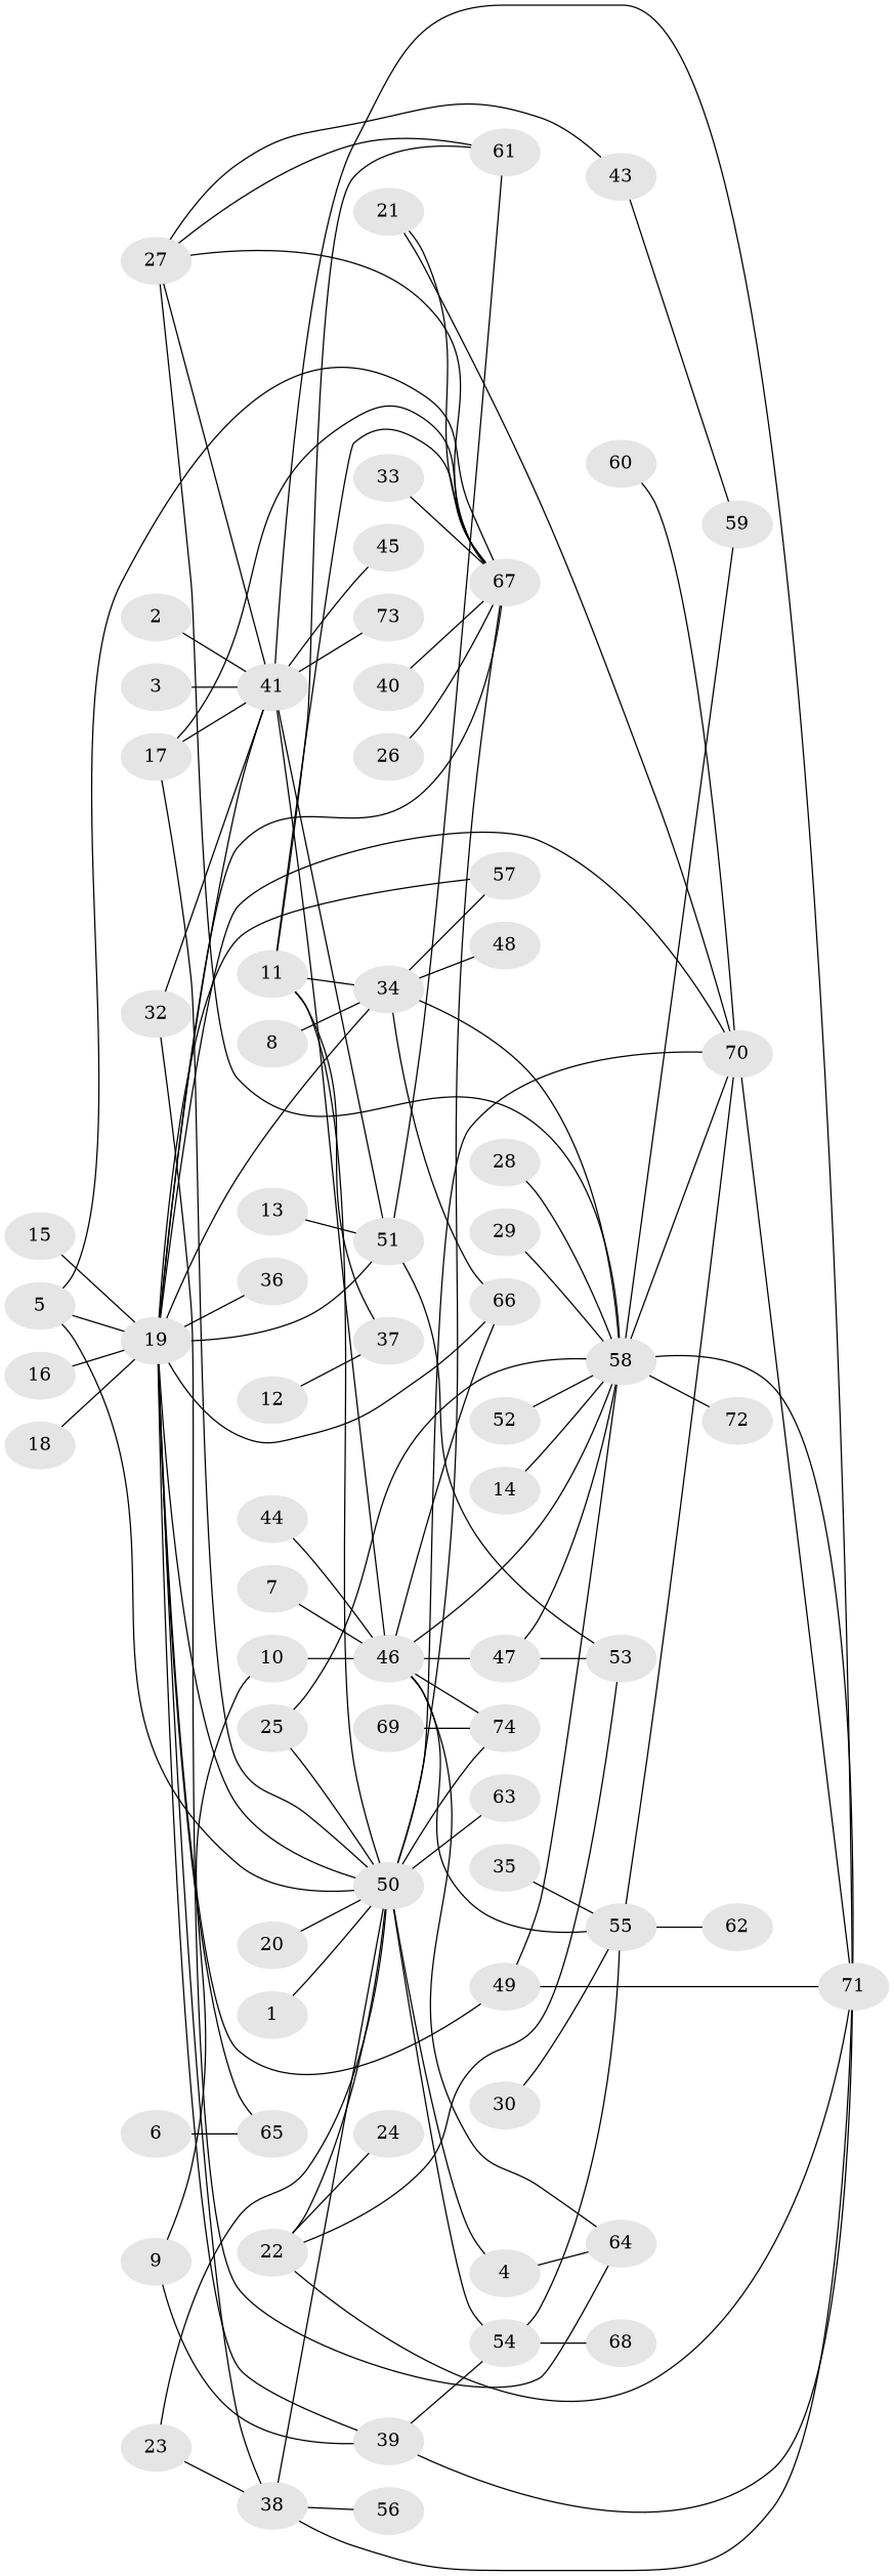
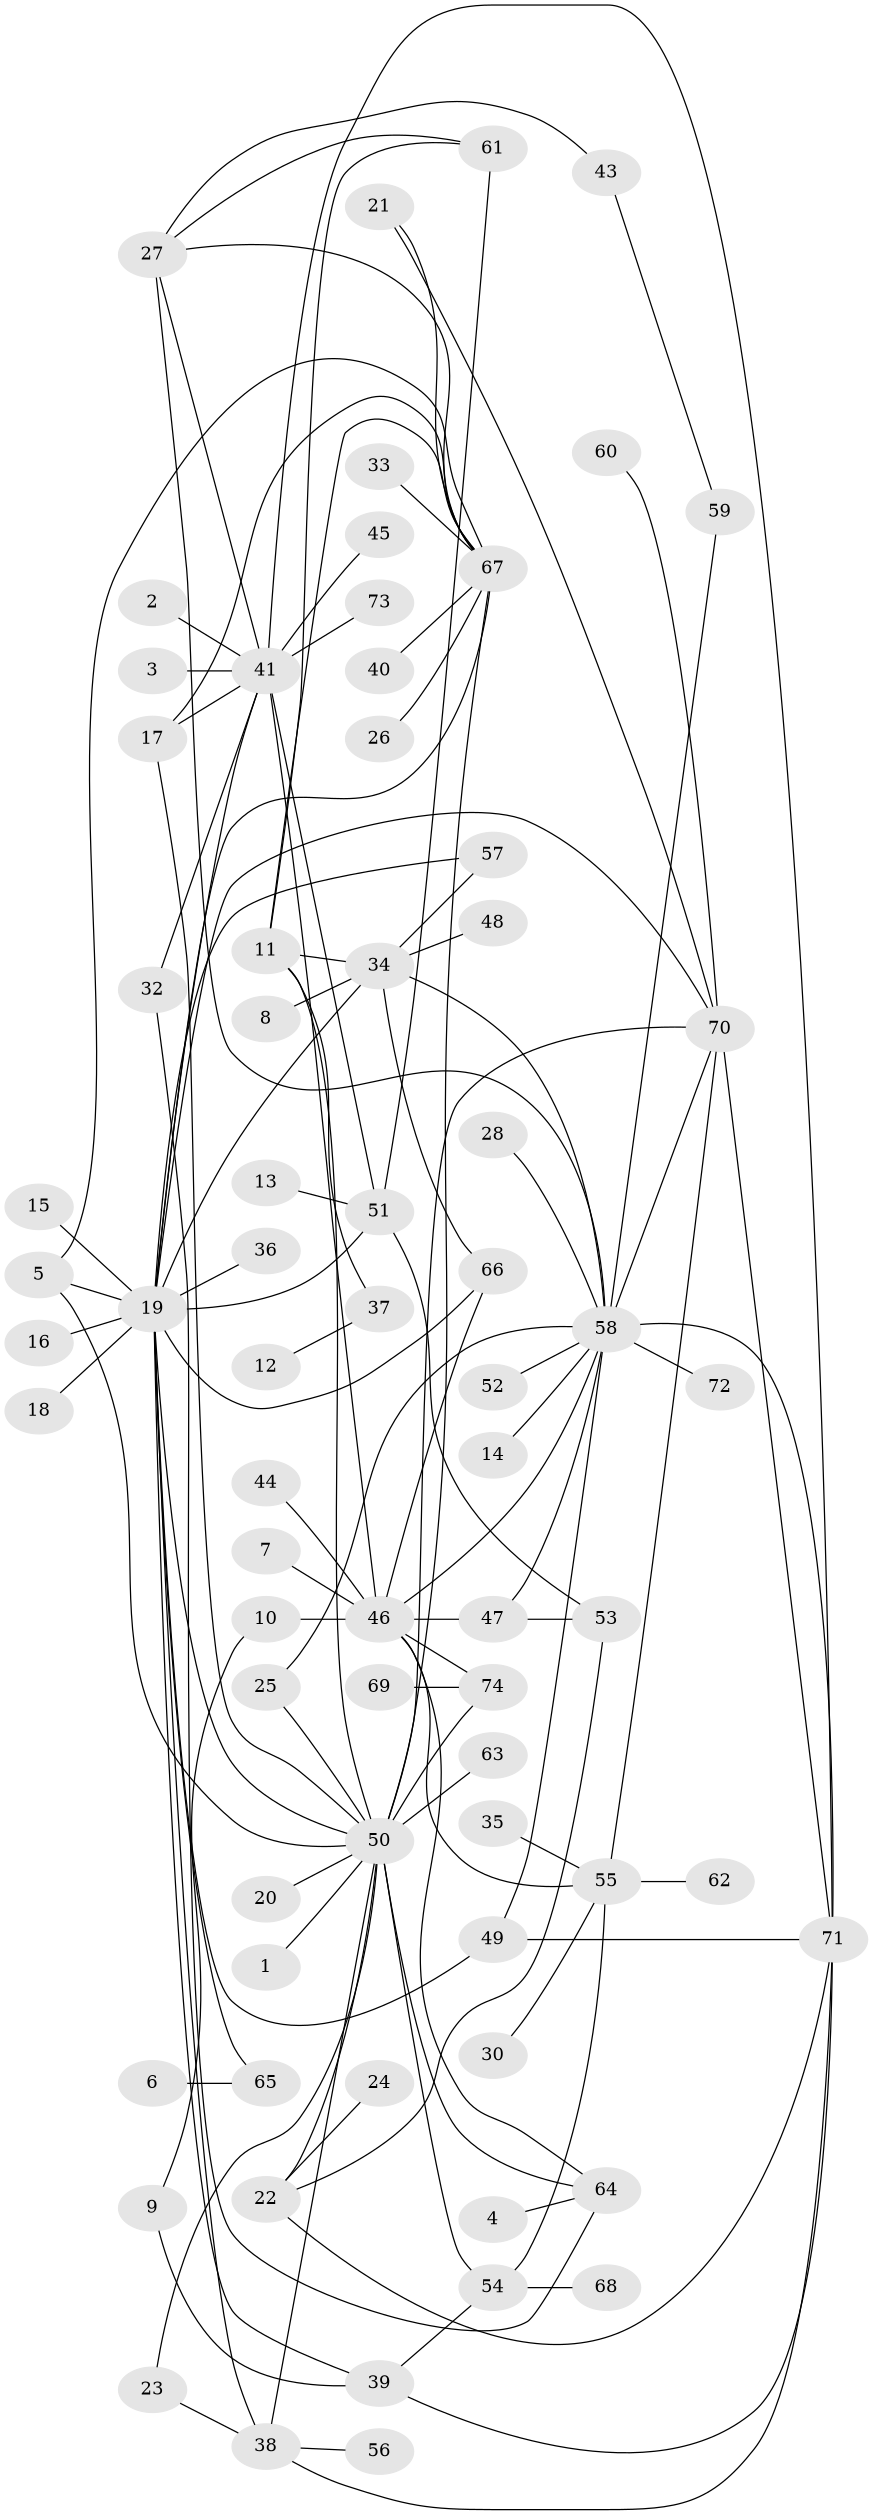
  graph {
    rankdir=LR
    node [color=gray90 style=filled]
    edge [weight=1.0]
    1
    50
    64
    67
    70
    54
    74
    63
    2
    41
    46
    51
    71
    45
    73
    3
    4
    5
    19
    65
    34
    39
    36
    38
    49
    57
    66
    6
    7
    58
    55
    47
    8
    48
    9
    10
    11
    37
    61
    12
    13
    53
    14
    59
    72
    15
    16
    17
    18
    56
    20
    21
    22
    24
    23
    25
    26
    27
    43
    28
-   29
    30
    62
    32
    33
    35
    68
    40
    44
    52
    60
    69
    1 -- 50
-   50 -- 4
+   50 -- 64
    50 -- 67
    50 -- 70
    50 -- 54
    50 -- 74
    50 -- 63
    70 -- 71
    54 -- 55
    54 -- 68
    2 -- 41
    41 -- 46
    41 -- 51
    41 -- 71
    41 -- 45
    41 -- 73
    46 -- 64
    46 -- 74
    46 -- 66
    46 -- 58
    46 -- 55
    46 -- 47 [weight=2.0]
    51 -- 61
    51 -- 53
    3 -- 41
    4 -- 64
    5 -- 50
    5 -- 67
    5 -- 19
    19 -- 50
    19 -- 67 [weight=2.0]
    19 -- 70
    19 -- 41
    19 -- 51 [weight=2.0]
    19 -- 65 [weight=2.0]
    19 -- 34
    19 -- 39
    19 -- 36
    19 -- 38
    19 -- 49
    19 -- 57
    19 -- 66 [weight=2.0]
    34 -- 57
    34 -- 66
    34 -- 58
    34 -- 48
    39 -- 54
    39 -- 71
    38 -- 50
    38 -- 71
    38 -- 56
    49 -- 71
    49 -- 58
    6 -- 65
    7 -- 46
    58 -- 70
    58 -- 71
    58 -- 59
    58 -- 72
    55 -- 70
    55 -- 62
    47 -- 58
    47 -- 53
    8 -- 34
    9 -- 39
    9 -- 10
    10 -- 46
    11 -- 50
    11 -- 67
    11 -- 34 [weight=2.0]
    11 -- 37
    11 -- 61
    12 -- 37
    13 -- 51
    14 -- 58
    15 -- 19
    16 -- 19
    17 -- 50
    17 -- 67
    17 -- 41
    18 -- 19
    20 -- 50
    21 -- 67
    21 -- 70
    22 -- 50
    22 -- 71
    22 -- 53
    22 -- 24
    23 -- 50
    23 -- 38
    25 -- 50
    25 -- 58
    26 -- 67
    27 -- 67
    27 -- 41
    27 -- 58
    27 -- 61
    27 -- 43
    43 -- 59
    28 -- 58
-   29 -- 58
    30 -- 55
    32 -- 64
    32 -- 41
    33 -- 67
    35 -- 55
    40 -- 67
    44 -- 46
    52 -- 58
    60 -- 70
    69 -- 74
  }
